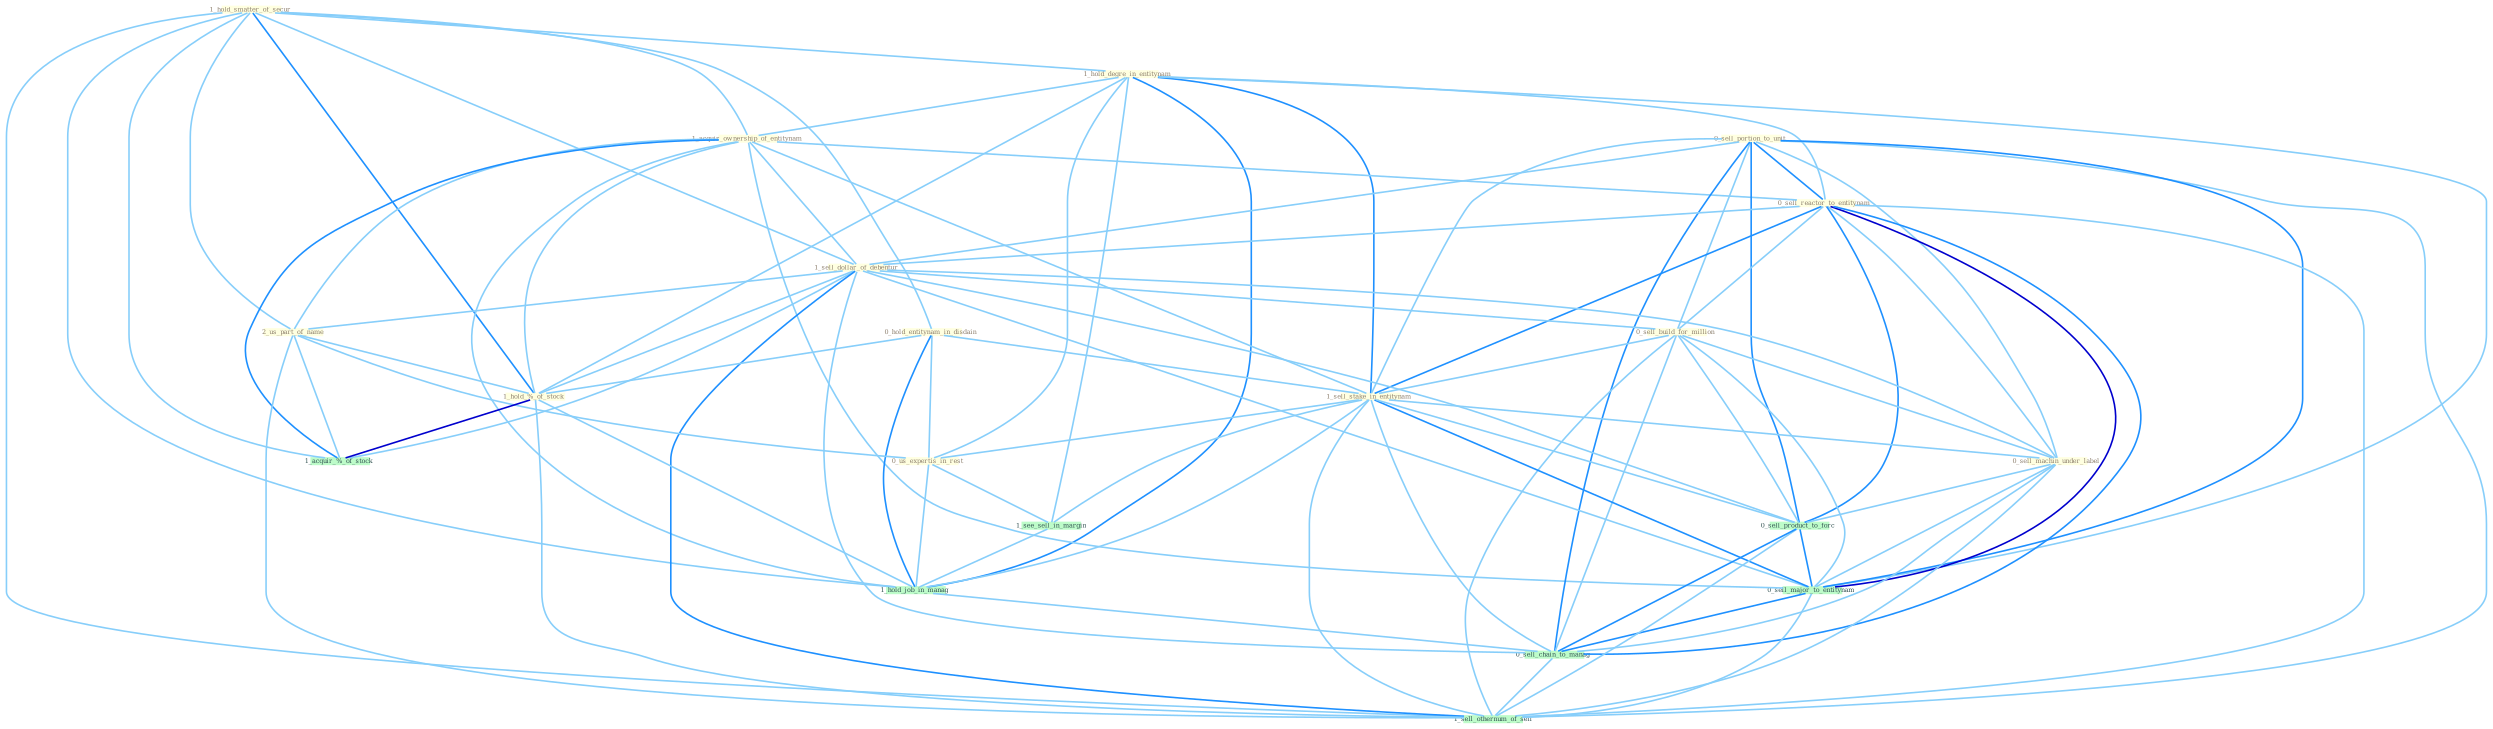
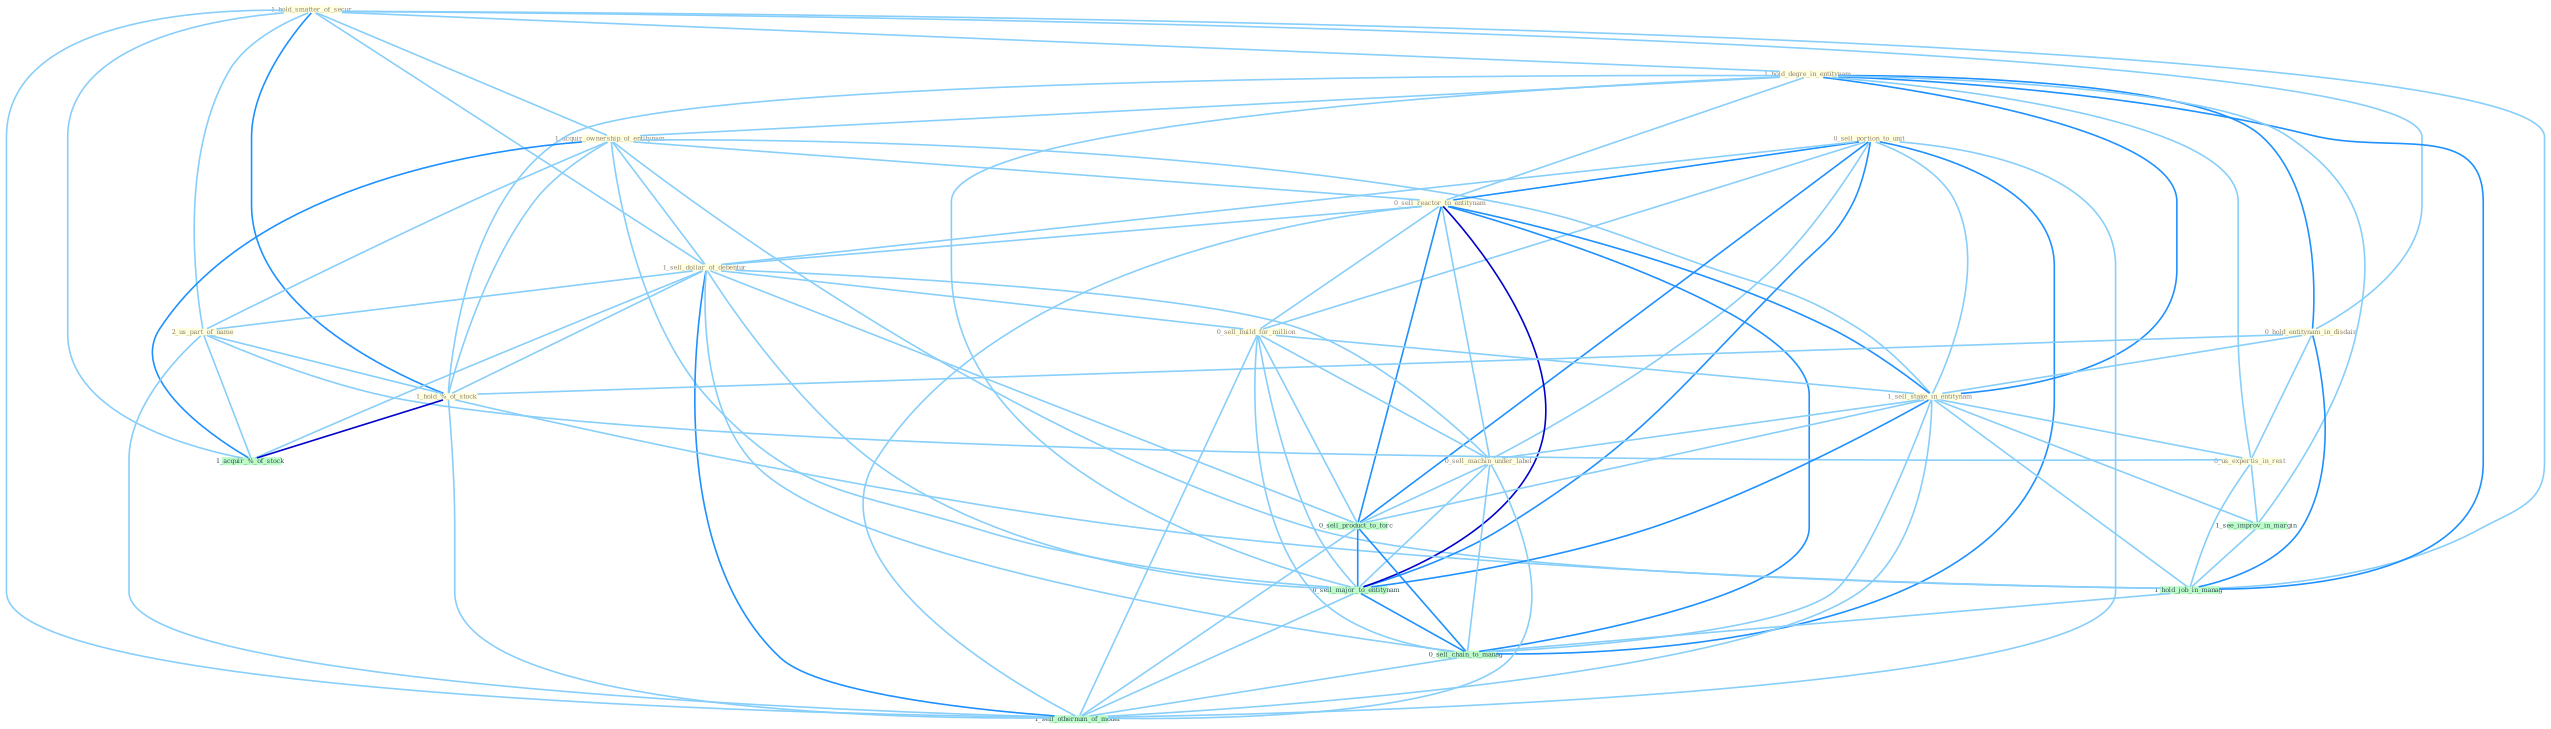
  graph {
    node [color="#ffffe0" fixedsize=true fontcolor="#8b7d6b" fontsize=4 shape=polygon style=filled]
    edge [color="#87cefa" w=1]
    "1_hold_smatter_of_secur " [height=.06 width=.5]
    "1_hold_degre_in_entitynam " [height=.06 width=.5]
    "1_acquir_ownership_of_entitynam " [height=.06 width=.5]
    "0_sell_portion_to_unit " [height=.06 width=.5]
    "0_sell_reactor_to_entitynam " [height=.06 width=.5]
    "1_sell_dollar_of_debentur " [height=.06 width=.5]
    "0_hold_entitynam_in_disdain " [height=.06 width=.5]
    "0_sell_build_for_million " [height=.06 width=.5]
    n9 [height=.06 label="2_us_part_of_name" width=.5]
    "1_hold_%_of_stock " [height=.06 width=.5]
    "1_sell_stake_in_entitynam " [height=.06 width=.5]
    "0_sell_machin_under_label " [height=.06 width=.5]
    "0_us_expertis_in_rest " [height=.06 width=.5]
    "1_acquir_%_of_stock " [color="#BDFCC9" fontcolor="#2f4f4f" height=.06 width=.5]
    "1_hold_job_in_manag " [color="#BDFCC9" fontcolor="#2f4f4f" height=.06 width=.5]
-   "1_sell_othernum_of_model " [color="#BDFCC9" fontcolor="#2f4f4f" height=.06 width=.5 label="1_sell_othernum_of_sell"]
-   "1_see_improv_in_margin " [color="#BDFCC9" fontcolor="#2f4f4f" height=.06 width=.5 label="1_see_sell_in_margin"]
+   "1_sell_othernum_of_model " [color="#BDFCC9" fontcolor="#2f4f4f" height=.06 width=.5]
+   "1_see_improv_in_margin " [color="#BDFCC9" fontcolor="#2f4f4f" height=.06 width=.5]
    "0_sell_major_to_entitynam " [color="#BDFCC9" fontcolor="#2f4f4f" height=.06 width=.5]
    "0_sell_product_to_forc " [color="#BDFCC9" fontcolor="#2f4f4f" height=.06 width=.5]
    "0_sell_chain_to_manag " [color="#BDFCC9" fontcolor="#2f4f4f" height=.06 width=.5]
    subgraph sub_1 {
      "1_hold_smatter_of_secur "
      "1_hold_degre_in_entitynam "
      "1_acquir_ownership_of_entitynam "
      "0_sell_portion_to_unit "
      "0_sell_reactor_to_entitynam "
      "1_sell_dollar_of_debentur "
      "0_hold_entitynam_in_disdain "
      "0_sell_build_for_million "
      n9
      "1_hold_%_of_stock "
      "1_sell_stake_in_entitynam "
      "0_sell_machin_under_label "
      "0_us_expertis_in_rest "
    }
    subgraph sub_2 {
    }
    "1_hold_smatter_of_secur " -- "1_hold_degre_in_entitynam "
    "1_hold_smatter_of_secur " -- "1_acquir_ownership_of_entitynam "
    "1_hold_smatter_of_secur " -- "1_sell_dollar_of_debentur "
    "1_hold_smatter_of_secur " -- "0_hold_entitynam_in_disdain "
    "1_hold_smatter_of_secur " -- n9
    "1_hold_smatter_of_secur " -- "1_hold_%_of_stock " [color="#1e90ff" w=2]
    "1_hold_smatter_of_secur " -- "1_acquir_%_of_stock "
    "1_hold_smatter_of_secur " -- "1_hold_job_in_manag "
    "1_hold_smatter_of_secur " -- "1_sell_othernum_of_model "
    "1_hold_degre_in_entitynam " -- "1_acquir_ownership_of_entitynam "
    "1_hold_degre_in_entitynam " -- "0_sell_reactor_to_entitynam "
+   "1_hold_degre_in_entitynam " -- "0_hold_entitynam_in_disdain " [color="#1e90ff" w=2]
    "1_hold_degre_in_entitynam " -- "1_hold_%_of_stock "
    "1_hold_degre_in_entitynam " -- "1_sell_stake_in_entitynam " [color="#1e90ff" w=2]
    "1_hold_degre_in_entitynam " -- "0_us_expertis_in_rest "
    "1_hold_degre_in_entitynam " -- "1_hold_job_in_manag " [color="#1e90ff" w=2]
    "1_hold_degre_in_entitynam " -- "1_see_improv_in_margin "
    "1_hold_degre_in_entitynam " -- "0_sell_major_to_entitynam "
    "1_acquir_ownership_of_entitynam " -- "0_sell_reactor_to_entitynam "
    "1_acquir_ownership_of_entitynam " -- "1_sell_dollar_of_debentur "
    "1_acquir_ownership_of_entitynam " -- n9
    "1_acquir_ownership_of_entitynam " -- "1_hold_%_of_stock "
    "1_acquir_ownership_of_entitynam " -- "1_sell_stake_in_entitynam "
    "1_acquir_ownership_of_entitynam " -- "1_acquir_%_of_stock " [color="#1e90ff" w=2]
    "1_acquir_ownership_of_entitynam " -- "1_hold_job_in_manag "
    "1_acquir_ownership_of_entitynam " -- "0_sell_major_to_entitynam "
    "0_sell_portion_to_unit " -- "0_sell_reactor_to_entitynam " [color="#1e90ff" w=2]
    "0_sell_portion_to_unit " -- "1_sell_dollar_of_debentur "
    "0_sell_portion_to_unit " -- "0_sell_build_for_million "
    "0_sell_portion_to_unit " -- "1_sell_stake_in_entitynam "
    "0_sell_portion_to_unit " -- "0_sell_machin_under_label "
    "0_sell_portion_to_unit " -- "1_sell_othernum_of_model "
    "0_sell_portion_to_unit " -- "0_sell_major_to_entitynam " [color="#1e90ff" w=2]
    "0_sell_portion_to_unit " -- "0_sell_product_to_forc " [color="#1e90ff" w=2]
    "0_sell_portion_to_unit " -- "0_sell_chain_to_manag " [color="#1e90ff" w=2]
    "0_sell_reactor_to_entitynam " -- "1_sell_dollar_of_debentur "
    "0_sell_reactor_to_entitynam " -- "0_sell_build_for_million "
    "0_sell_reactor_to_entitynam " -- "1_sell_stake_in_entitynam " [color="#1e90ff" w=2]
    "0_sell_reactor_to_entitynam " -- "0_sell_machin_under_label "
    "0_sell_reactor_to_entitynam " -- "1_sell_othernum_of_model "
    "0_sell_reactor_to_entitynam " -- "0_sell_major_to_entitynam " [color="#0000cd" w=3]
    "0_sell_reactor_to_entitynam " -- "0_sell_product_to_forc " [color="#1e90ff" w=2]
    "0_sell_reactor_to_entitynam " -- "0_sell_chain_to_manag " [color="#1e90ff" w=2]
    "1_sell_dollar_of_debentur " -- "0_sell_build_for_million "
    "1_sell_dollar_of_debentur " -- n9
    "1_sell_dollar_of_debentur " -- "1_hold_%_of_stock "
    "1_sell_dollar_of_debentur " -- "0_sell_machin_under_label "
    "1_sell_dollar_of_debentur " -- "1_acquir_%_of_stock "
    "1_sell_dollar_of_debentur " -- "1_sell_othernum_of_model " [color="#1e90ff" w=2]
    "1_sell_dollar_of_debentur " -- "0_sell_major_to_entitynam "
    "1_sell_dollar_of_debentur " -- "0_sell_product_to_forc "
    "1_sell_dollar_of_debentur " -- "0_sell_chain_to_manag "
    "0_hold_entitynam_in_disdain " -- "1_hold_%_of_stock "
    "0_hold_entitynam_in_disdain " -- "1_sell_stake_in_entitynam "
    "0_hold_entitynam_in_disdain " -- "0_us_expertis_in_rest "
    "0_hold_entitynam_in_disdain " -- "1_hold_job_in_manag " [color="#1e90ff" w=2]
    "0_sell_build_for_million " -- "1_sell_stake_in_entitynam "
    "0_sell_build_for_million " -- "0_sell_machin_under_label "
    "0_sell_build_for_million " -- "1_sell_othernum_of_model "
    "0_sell_build_for_million " -- "0_sell_major_to_entitynam "
    "0_sell_build_for_million " -- "0_sell_product_to_forc "
    "0_sell_build_for_million " -- "0_sell_chain_to_manag "
    n9 -- "1_hold_%_of_stock "
    n9 -- "0_us_expertis_in_rest "
    n9 -- "1_acquir_%_of_stock "
    n9 -- "1_sell_othernum_of_model "
    "1_hold_%_of_stock " -- "1_acquir_%_of_stock " [color="#0000cd" w=3]
    "1_hold_%_of_stock " -- "1_hold_job_in_manag "
    "1_hold_%_of_stock " -- "1_sell_othernum_of_model "
    "1_sell_stake_in_entitynam " -- "0_sell_machin_under_label "
    "1_sell_stake_in_entitynam " -- "0_us_expertis_in_rest "
    "1_sell_stake_in_entitynam " -- "1_hold_job_in_manag "
    "1_sell_stake_in_entitynam " -- "1_sell_othernum_of_model "
    "1_sell_stake_in_entitynam " -- "1_see_improv_in_margin "
    "1_sell_stake_in_entitynam " -- "0_sell_major_to_entitynam " [color="#1e90ff" w=2]
    "1_sell_stake_in_entitynam " -- "0_sell_product_to_forc "
    "1_sell_stake_in_entitynam " -- "0_sell_chain_to_manag "
    "0_sell_machin_under_label " -- "1_sell_othernum_of_model "
    "0_sell_machin_under_label " -- "0_sell_major_to_entitynam "
    "0_sell_machin_under_label " -- "0_sell_product_to_forc "
    "0_sell_machin_under_label " -- "0_sell_chain_to_manag "
    "0_us_expertis_in_rest " -- "1_hold_job_in_manag "
    "0_us_expertis_in_rest " -- "1_see_improv_in_margin "
    "1_hold_job_in_manag " -- "0_sell_chain_to_manag "
    "1_see_improv_in_margin " -- "1_hold_job_in_manag "
    "0_sell_major_to_entitynam " -- "1_sell_othernum_of_model "
    "0_sell_major_to_entitynam " -- "0_sell_chain_to_manag " [color="#1e90ff" w=2]
    "0_sell_product_to_forc " -- "1_sell_othernum_of_model "
    "0_sell_product_to_forc " -- "0_sell_major_to_entitynam " [color="#1e90ff" w=2]
    "0_sell_product_to_forc " -- "0_sell_chain_to_manag " [color="#1e90ff" w=2]
    "0_sell_chain_to_manag " -- "1_sell_othernum_of_model "
  }
